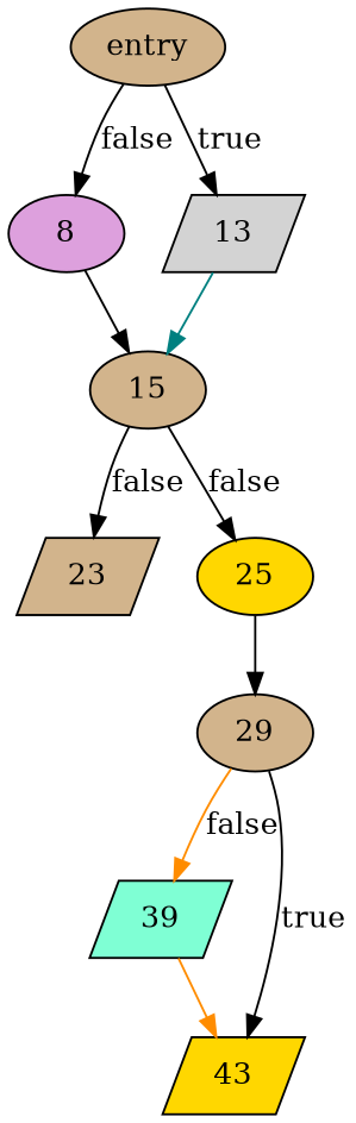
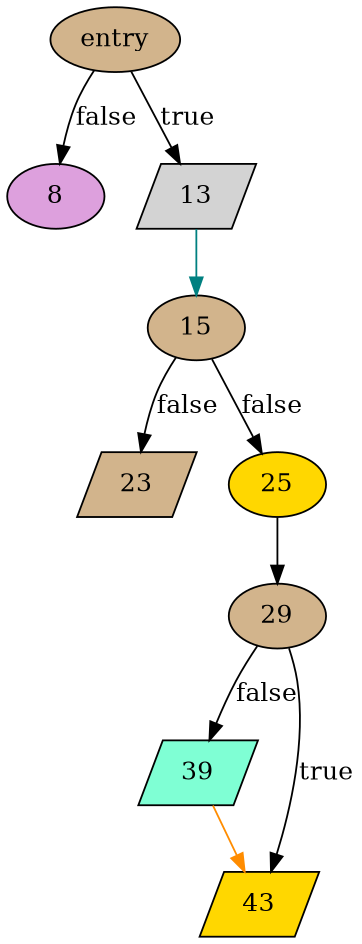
  digraph {
    node [fillcolor=tan shape=ellipse style=filled]
    edge [color=black]
    n1 [label=entry]
    8 [fillcolor=plum]
    13 [fillcolor=lightgrey shape=parallelogram]
    15
    23 [shape=parallelogram]
    25 [fillcolor=gold]
    29
    39 [fillcolor=aquamarine shape=parallelogram]
    43 [fillcolor=gold shape=parallelogram]
    n1 -> 8 [label=false]
    n1 -> 13 [label=true]
-   8 -> 15
    13 -> 15 [color=teal]
    15 -> 23 [label=false]
    15 -> 25 [label=false]
    25 -> 29
-   29 -> 39 [color=darkorange label=false]
+   29 -> 39 [label=false]
    29 -> 43 [label=true]
    39 -> 43 [color=darkorange]
  }
